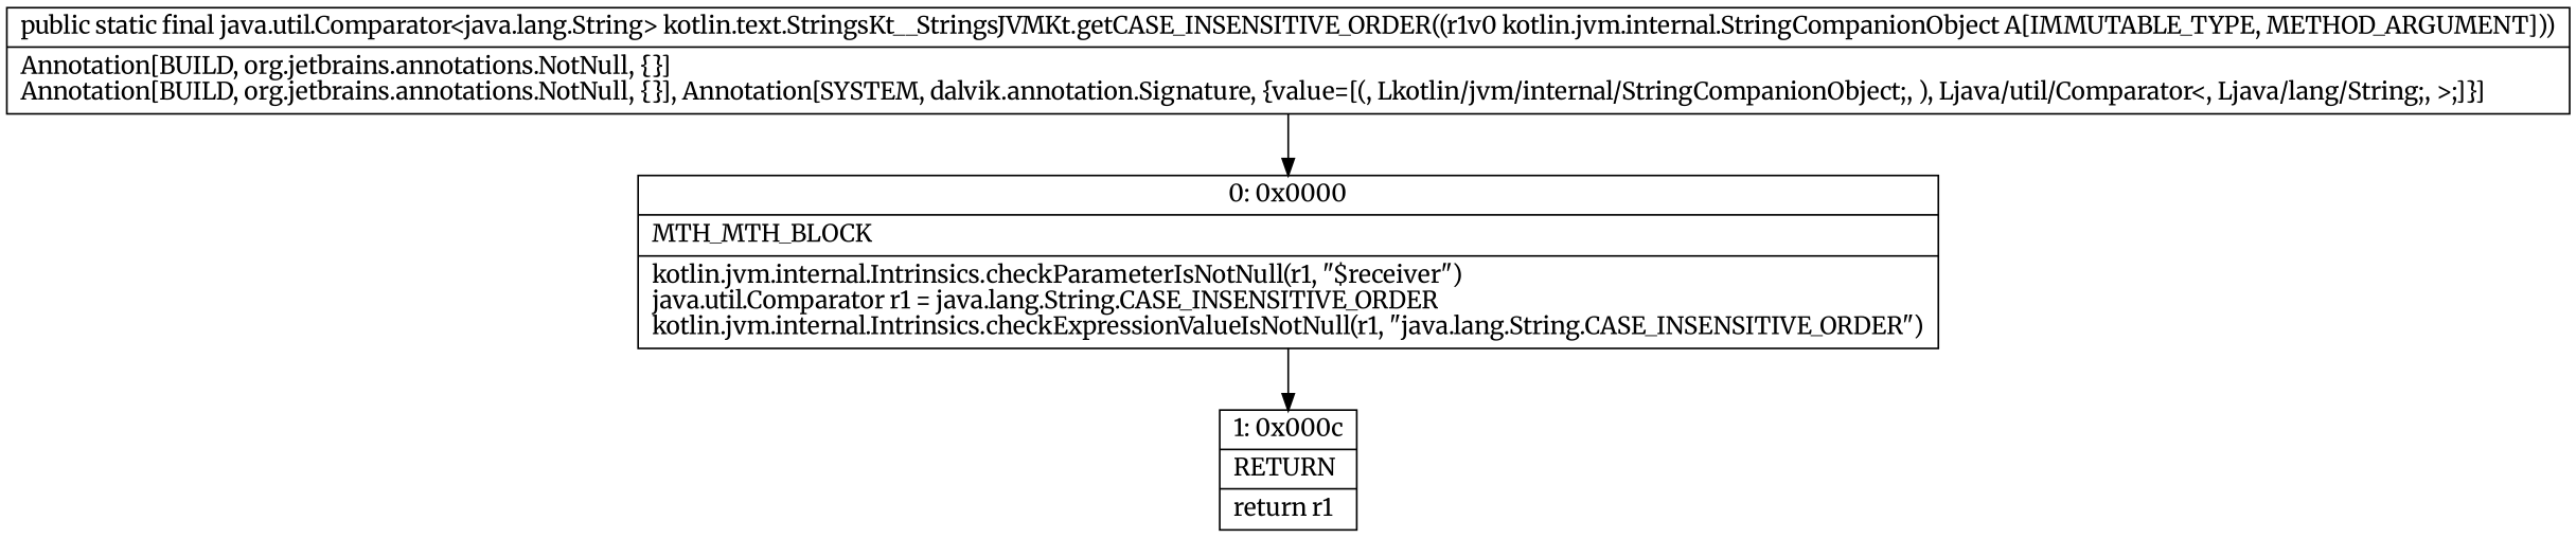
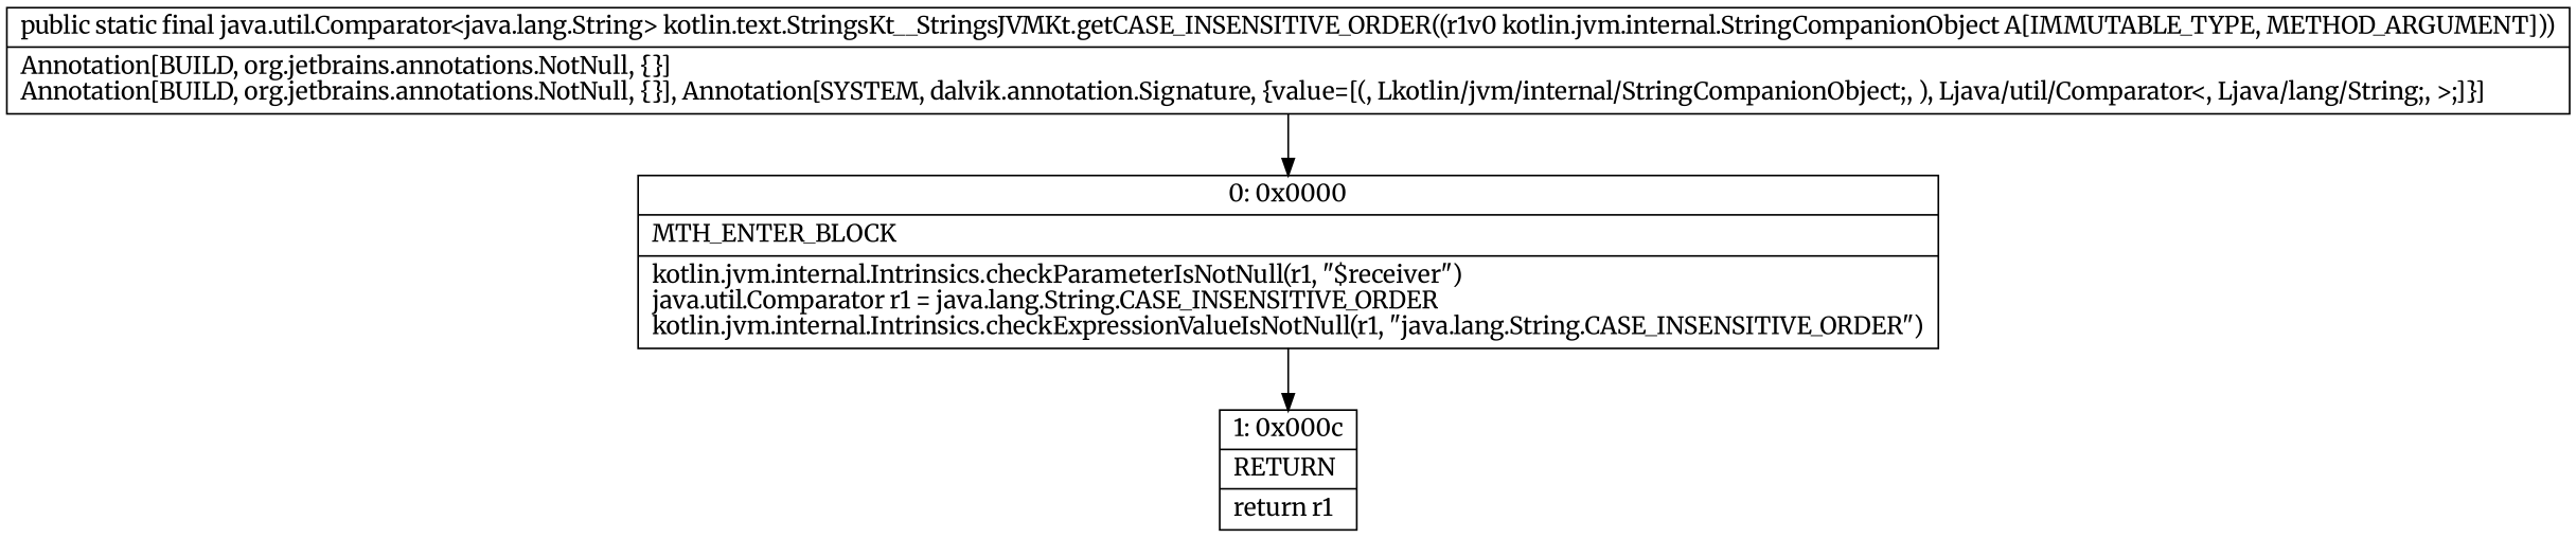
  digraph {
    fontname=Merriweather
    node [shape=record fontname=Merriweather]
    edge [fontname=Merriweather]
-   n1 [label="{0\:\ 0x0000|MTH_MTH_BLOCK\l|kotlin.jvm.internal.Intrinsics.checkParameterIsNotNull(r1, \"$receiver\")\ljava.util.Comparator r1 = java.lang.String.CASE_INSENSITIVE_ORDER\lkotlin.jvm.internal.Intrinsics.checkExpressionValueIsNotNull(r1, \"java.lang.String.CASE_INSENSITIVE_ORDER\")\l}"]
+   n1 [label="{0\:\ 0x0000|MTH_ENTER_BLOCK\l|kotlin.jvm.internal.Intrinsics.checkParameterIsNotNull(r1, \"$receiver\")\ljava.util.Comparator r1 = java.lang.String.CASE_INSENSITIVE_ORDER\lkotlin.jvm.internal.Intrinsics.checkExpressionValueIsNotNull(r1, \"java.lang.String.CASE_INSENSITIVE_ORDER\")\l}"]
    n2 [label="{1\:\ 0x000c|RETURN\l|return r1\l}"]
    n3 [label="{public static final java.util.Comparator\<java.lang.String\> kotlin.text.StringsKt__StringsJVMKt.getCASE_INSENSITIVE_ORDER((r1v0 kotlin.jvm.internal.StringCompanionObject A[IMMUTABLE_TYPE, METHOD_ARGUMENT]))  | Annotation[BUILD, org.jetbrains.annotations.NotNull, \{\}]\lAnnotation[BUILD, org.jetbrains.annotations.NotNull, \{\}], Annotation[SYSTEM, dalvik.annotation.Signature, \{value=[(, Lkotlin\/jvm\/internal\/StringCompanionObject;, ), Ljava\/util\/Comparator\<, Ljava\/lang\/String;, \>;]\}]\l}"]
    n1 -> n2
    n3 -> n1
  }
